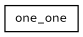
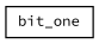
  digraph {
    rankdir=LR
    fontname="Source Code Pro"
-   n1 [color=black fillcolor=white fontname="Source Code Pro" fontsize=10 height=0.2 label=one_one shape=record style=filled width=0.4]
+   n1 [color=black fillcolor=white fontname="Source Code Pro" fontsize=10 height=0.2 label=bit_one shape=record style=filled width=0.4]
  }
